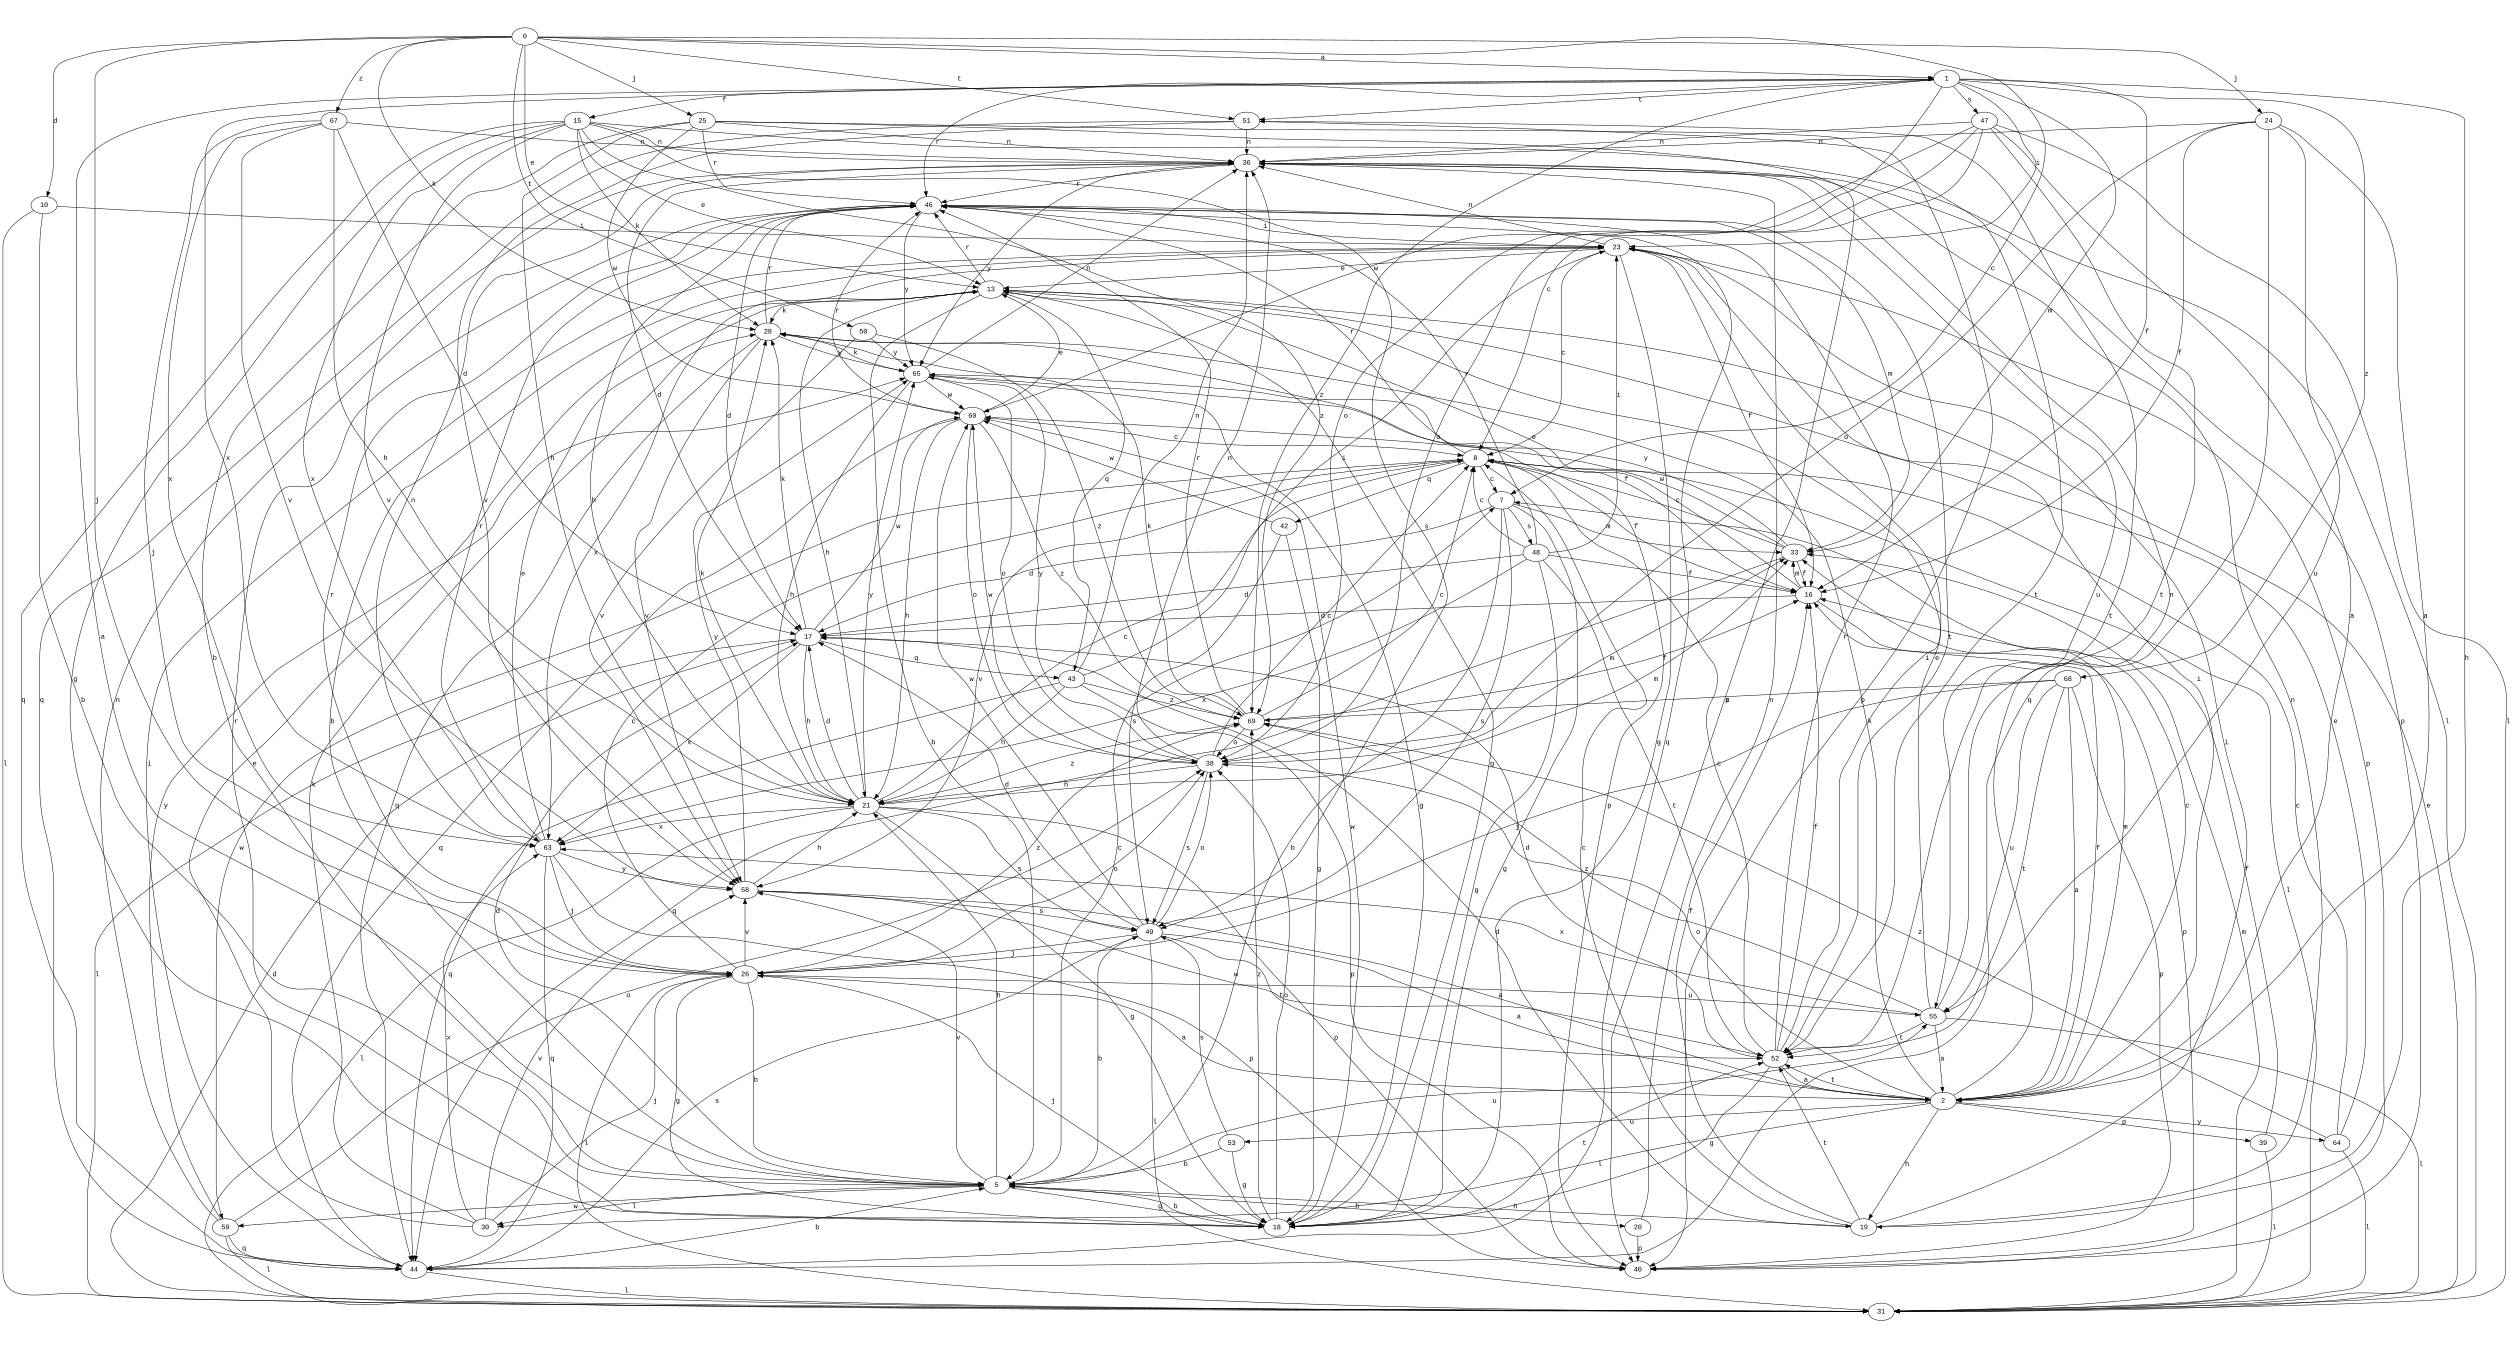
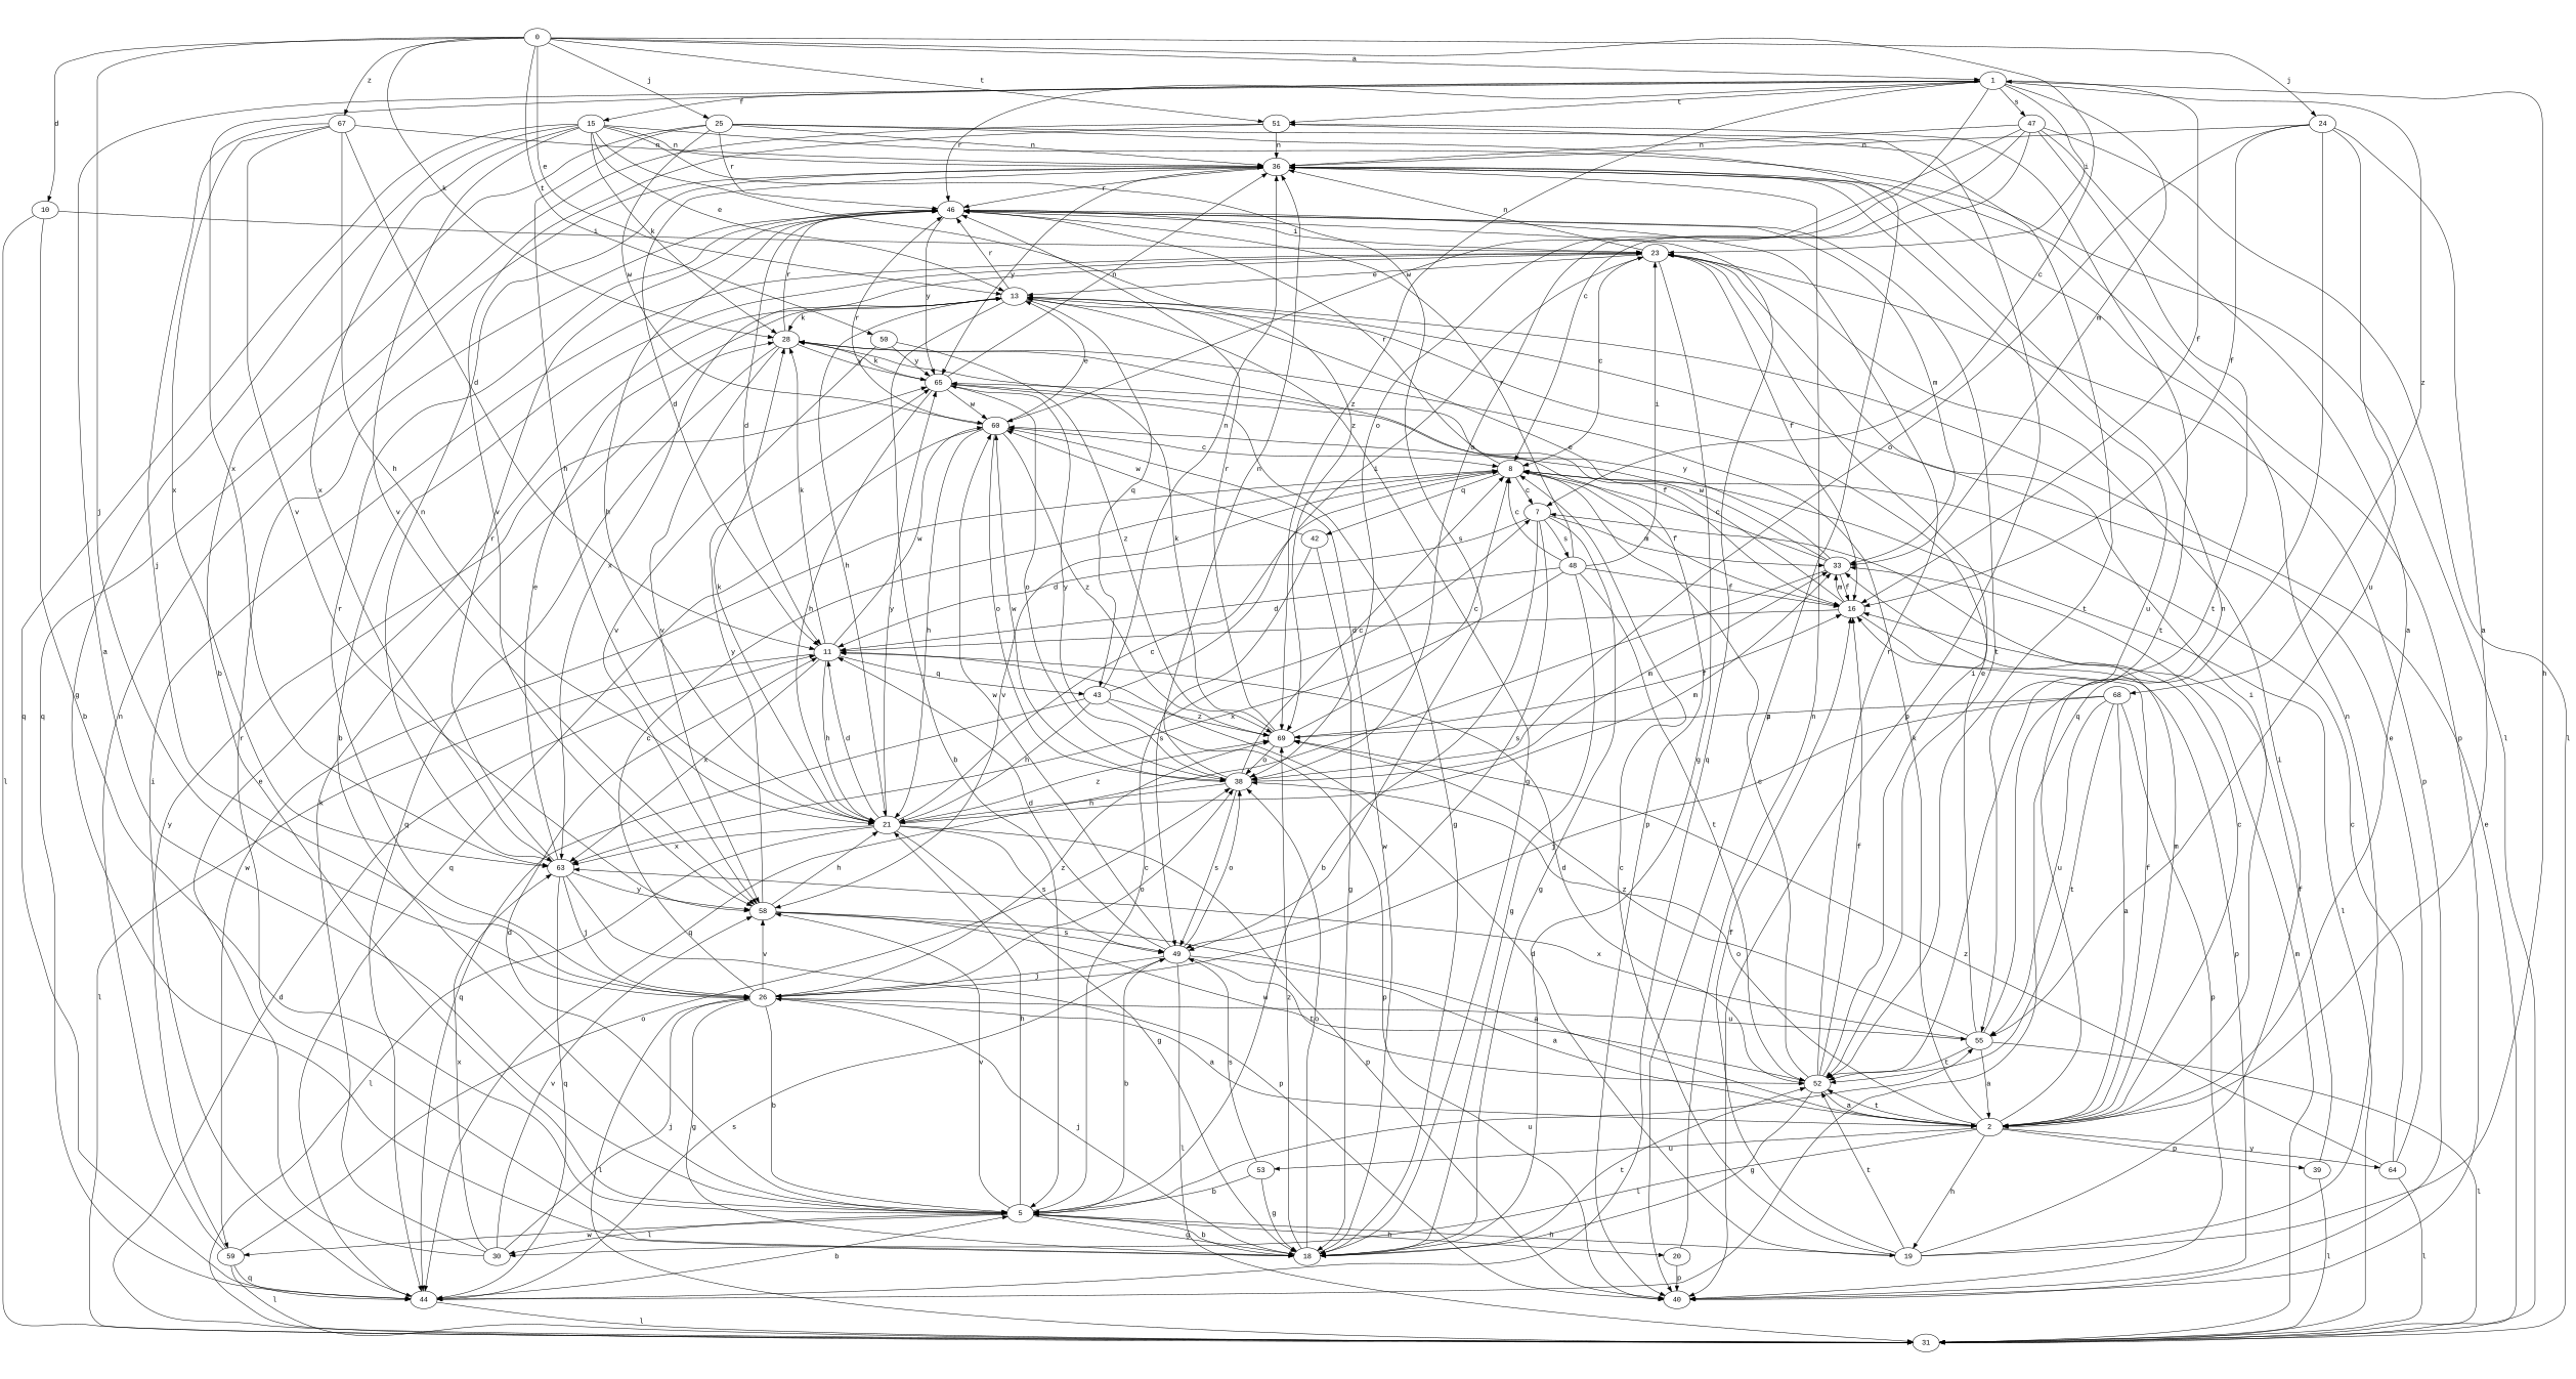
  strict digraph {
    fontname="Liberation Mono"
    node [fontname="Liberation Mono"]
    edge [fontname="Liberation Mono"]
    0
    1
    7
    10
    13
    24
    25
    26
    28
    50
    51
    67
    15
    16
    19
    23
    33
    38
    46
    47
    63
    68
    69
    5
-   11 [label=17]
+   11
    18
    48
    49
    31
    21
    43
    2
    55
    36
    44
    52
    60
    40
    58
    8
    65
    30
    39
    53
    64
    20
    59
    42
    0 -> 1 [label=a]
    0 -> 7 [label=c]
    0 -> 10 [label=d]
    0 -> 13 [label=e]
    0 -> 24 [label=j]
    0 -> 25 [label=j]
    0 -> 26 [label=j]
    0 -> 28 [label=k]
    0 -> 50 [label=t]
    0 -> 51 [label=t]
    0 -> 67 [label=z]
    1 -> 51 [label=t]
    1 -> 15 [label=f]
    1 -> 16 [label=f]
-   1 -> 19 [label=h]
+   19 -> 1 [label=h]
    1 -> 23 [label=i]
    1 -> 33 [label=m]
    1 -> 38 [label=o]
    1 -> 46 [label=r]
    1 -> 47 [label=s]
    1 -> 63 [label=x]
    1 -> 68 [label=z]
    1 -> 69 [label=z]
    7 -> 33 [label=m]
    7 -> 5 [label=b]
    7 -> 11 [label=d]
    7 -> 18 [label=g]
    7 -> 48 [label=s]
    7 -> 49 [label=s]
    10 -> 23 [label=i]
    10 -> 5 [label=b]
    10 -> 31 [label=l]
    13 -> 28 [label=k]
    13 -> 46 [label=r]
    13 -> 5 [label=b]
    13 -> 18 [label=g]
    13 -> 21 [label=h]
    13 -> 43 [label=q]
    24 -> 16 [label=f]
    24 -> 38 [label=o]
    24 -> 2 [label=a]
    24 -> 55 [label=u]
    24 -> 36 [label=n]
    24 -> 44 [label=q]
    25 -> 46 [label=r]
    25 -> 5 [label=b]
    25 -> 21 [label=h]
    25 -> 36 [label=n]
    25 -> 52 [label=t]
    25 -> 60 [label=w]
    25 -> 40 [label=p]
    26 -> 38 [label=o]
    26 -> 46 [label=r]
    26 -> 69 [label=z]
    26 -> 5 [label=b]
    26 -> 18 [label=g]
    26 -> 31 [label=l]
    26 -> 2 [label=a]
    26 -> 55 [label=u]
    26 -> 58 [label=v]
    26 -> 8 [label=c]
    28 -> 46 [label=r]
    28 -> 44 [label=q]
    28 -> 40 [label=p]
    28 -> 58 [label=v]
    28 -> 65 [label=y]
    50 -> 69 [label=z]
    50 -> 58 [label=v]
    50 -> 65 [label=y]
    51 -> 36 [label=n]
    51 -> 44 [label=q]
    51 -> 40 [label=p]
    51 -> 58 [label=v]
    67 -> 26 [label=j]
    67 -> 63 [label=x]
    67 -> 11 [label=d]
    67 -> 21 [label=h]
    67 -> 36 [label=n]
    67 -> 58 [label=v]
    15 -> 13 [label=e]
    15 -> 28 [label=k]
    15 -> 63 [label=x]
    15 -> 69 [label=z]
    15 -> 18 [label=g]
    15 -> 49 [label=s]
    15 -> 31 [label=l]
    15 -> 36 [label=n]
    15 -> 44 [label=q]
    15 -> 58 [label=v]
    16 -> 13 [label=e]
    16 -> 33 [label=m]
    16 -> 11 [label=d]
    16 -> 40 [label=p]
    19 -> 16 [label=f]
    19 -> 23 [label=i]
    19 -> 11 [label=d]
    19 -> 36 [label=n]
    19 -> 52 [label=t]
    19 -> 8 [label=c]
    23 -> 13 [label=e]
    23 -> 16 [label=f]
    23 -> 63 [label=x]
    23 -> 5 [label=b]
    23 -> 18 [label=g]
    23 -> 36 [label=n]
    23 -> 40 [label=p]
    23 -> 8 [label=c]
    33 -> 16 [label=f]
    33 -> 44 [label=q]
    33 -> 60 [label=w]
    33 -> 8 [label=c]
    33 -> 65 [label=y]
    38 -> 33 [label=m]
    38 -> 49 [label=s]
    38 -> 21 [label=h]
    38 -> 36 [label=n]
    38 -> 60 [label=w]
    38 -> 8 [label=c]
    38 -> 65 [label=y]
    46 -> 23 [label=i]
    46 -> 33 [label=m]
    46 -> 11 [label=d]
    46 -> 21 [label=h]
    46 -> 44 [label=q]
    46 -> 52 [label=t]
    46 -> 65 [label=y]
    47 -> 38 [label=o]
    47 -> 31 [label=l]
    47 -> 2 [label=a]
    47 -> 36 [label=n]
    47 -> 52 [label=t]
    47 -> 60 [label=w]
    47 -> 8 [label=c]
    63 -> 13 [label=e]
    63 -> 26 [label=j]
    63 -> 46 [label=r]
    63 -> 36 [label=n]
    63 -> 44 [label=q]
    63 -> 40 [label=p]
    63 -> 58 [label=y]
    68 -> 26 [label=j]
    68 -> 69 [label=z]
    68 -> 2 [label=a]
    68 -> 55 [label=u]
    68 -> 52 [label=t]
    68 -> 40 [label=p]
    69 -> 28 [label=k]
    69 -> 16 [label=f]
    69 -> 38 [label=o]
    69 -> 46 [label=r]
    69 -> 8 [label=c]
    5 -> 1 [label=a]
    5 -> 7 [label=c]
    5 -> 19 [label=h]
    5 -> 11 [label=d]
    5 -> 18 [label=g]
    5 -> 21 [label=h]
    5 -> 55 [label=u]
    5 -> 58 [label=v]
    5 -> 30 [label=l]
    5 -> 20 [label=h]
    5 -> 59 [label=w]
    11 -> 28 [label=k]
    11 -> 63 [label=x]
    11 -> 31 [label=l]
    11 -> 21 [label=h]
    11 -> 43 [label=q]
    11 -> 60 [label=w]
    18 -> 26 [label=j]
    18 -> 38 [label=o]
    18 -> 46 [label=r]
    18 -> 69 [label=z]
    18 -> 5 [label=b]
    18 -> 52 [label=t]
    18 -> 60 [label=w]
    48 -> 16 [label=f]
    48 -> 23 [label=i]
    48 -> 46 [label=r]
    48 -> 63 [label=x]
    48 -> 11 [label=d]
    48 -> 18 [label=g]
    48 -> 52 [label=t]
    48 -> 8 [label=c]
    49 -> 26 [label=j]
    49 -> 38 [label=o]
    49 -> 5 [label=b]
    49 -> 11 [label=d]
    49 -> 31 [label=l]
    49 -> 2 [label=a]
    49 -> 52 [label=t]
    49 -> 60 [label=w]
    31 -> 13 [label=e]
    31 -> 33 [label=m]
    31 -> 11 [label=d]
    21 -> 28 [label=k]
    21 -> 33 [label=m]
    21 -> 63 [label=x]
    21 -> 69 [label=z]
    21 -> 11 [label=d]
    21 -> 18 [label=g]
    21 -> 49 [label=s]
    21 -> 31 [label=l]
    21 -> 40 [label=p]
    21 -> 8 [label=c]
    21 -> 65 [label=y]
    43 -> 23 [label=i]
    43 -> 69 [label=z]
    43 -> 21 [label=h]
    43 -> 36 [label=n]
    43 -> 44 [label=q]
    43 -> 40 [label=p]
    2 -> 7 [label=c]
    2 -> 28 [label=k]
    2 -> 51 [label=t]
    2 -> 16 [label=f]
    2 -> 19 [label=h]
    2 -> 23 [label=i]
    2 -> 33 [label=m]
    2 -> 38 [label=o]
    2 -> 52 [label=t]
    2 -> 30 [label=l]
    2 -> 39 [label=p]
    2 -> 53 [label=u]
    2 -> 64 [label=y]
    55 -> 13 [label=e]
    55 -> 63 [label=x]
    55 -> 69 [label=z]
    55 -> 31 [label=l]
    55 -> 2 [label=a]
    55 -> 36 [label=n]
    55 -> 52 [label=t]
    36 -> 46 [label=r]
    36 -> 11 [label=d]
    36 -> 55 [label=u]
    36 -> 40 [label=p]
    36 -> 65 [label=y]
    44 -> 23 [label=i]
    44 -> 5 [label=b]
    44 -> 49 [label=s]
    44 -> 31 [label=l]
    52 -> 16 [label=f]
    52 -> 23 [label=i]
    52 -> 46 [label=r]
    52 -> 11 [label=d]
    52 -> 18 [label=g]
    52 -> 2 [label=a]
    52 -> 8 [label=c]
    60 -> 13 [label=e]
    60 -> 38 [label=o]
    60 -> 46 [label=r]
    60 -> 69 [label=z]
    60 -> 21 [label=h]
    60 -> 44 [label=q]
    60 -> 8 [label=c]
    58 -> 49 [label=s]
    58 -> 21 [label=h]
    58 -> 2 [label=a]
    58 -> 52 [label=w]
    58 -> 65 [label=y]
    8 -> 7 [label=c]
    8 -> 16 [label=f]
    8 -> 46 [label=r]
    8 -> 31 [label=l]
    8 -> 58 [label=v]
    8 -> 59 [label=w]
    8 -> 42 [label=q]
    65 -> 28 [label=k]
    65 -> 16 [label=f]
    65 -> 38 [label=o]
    65 -> 18 [label=g]
    65 -> 21 [label=h]
    65 -> 36 [label=n]
    65 -> 60 [label=w]
    30 -> 13 [label=e]
    30 -> 26 [label=j]
    30 -> 28 [label=k]
    30 -> 63 [label=x]
    30 -> 58 [label=v]
    39 -> 16 [label=f]
    39 -> 31 [label=l]
    53 -> 5 [label=b]
    53 -> 18 [label=g]
    53 -> 49 [label=s]
    64 -> 13 [label=e]
    64 -> 69 [label=z]
    64 -> 31 [label=l]
    64 -> 8 [label=c]
    20 -> 36 [label=n]
    20 -> 40 [label=p]
    59 -> 38 [label=o]
    59 -> 31 [label=l]
    59 -> 36 [label=n]
    59 -> 44 [label=q]
    59 -> 65 [label=y]
    42 -> 18 [label=g]
    42 -> 49 [label=s]
    42 -> 60 [label=w]
  }
